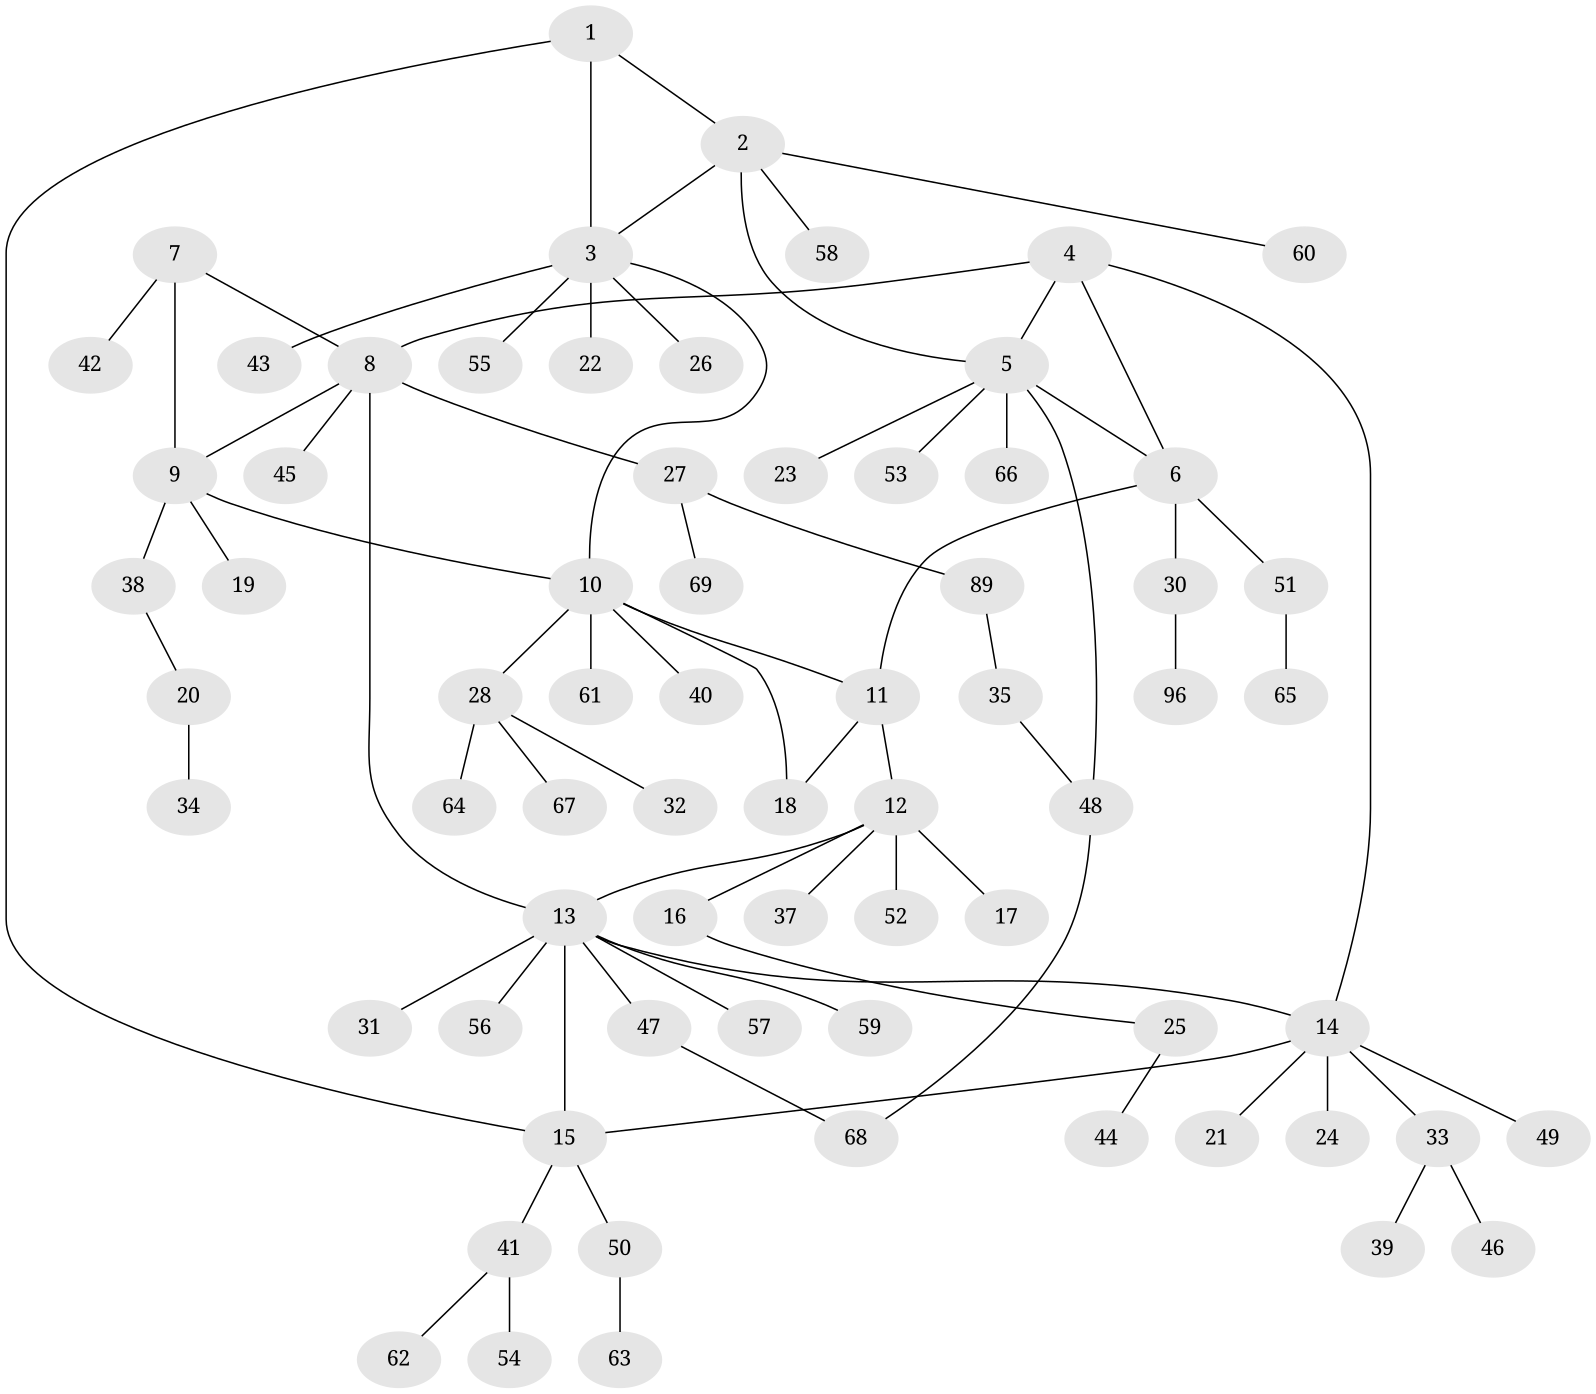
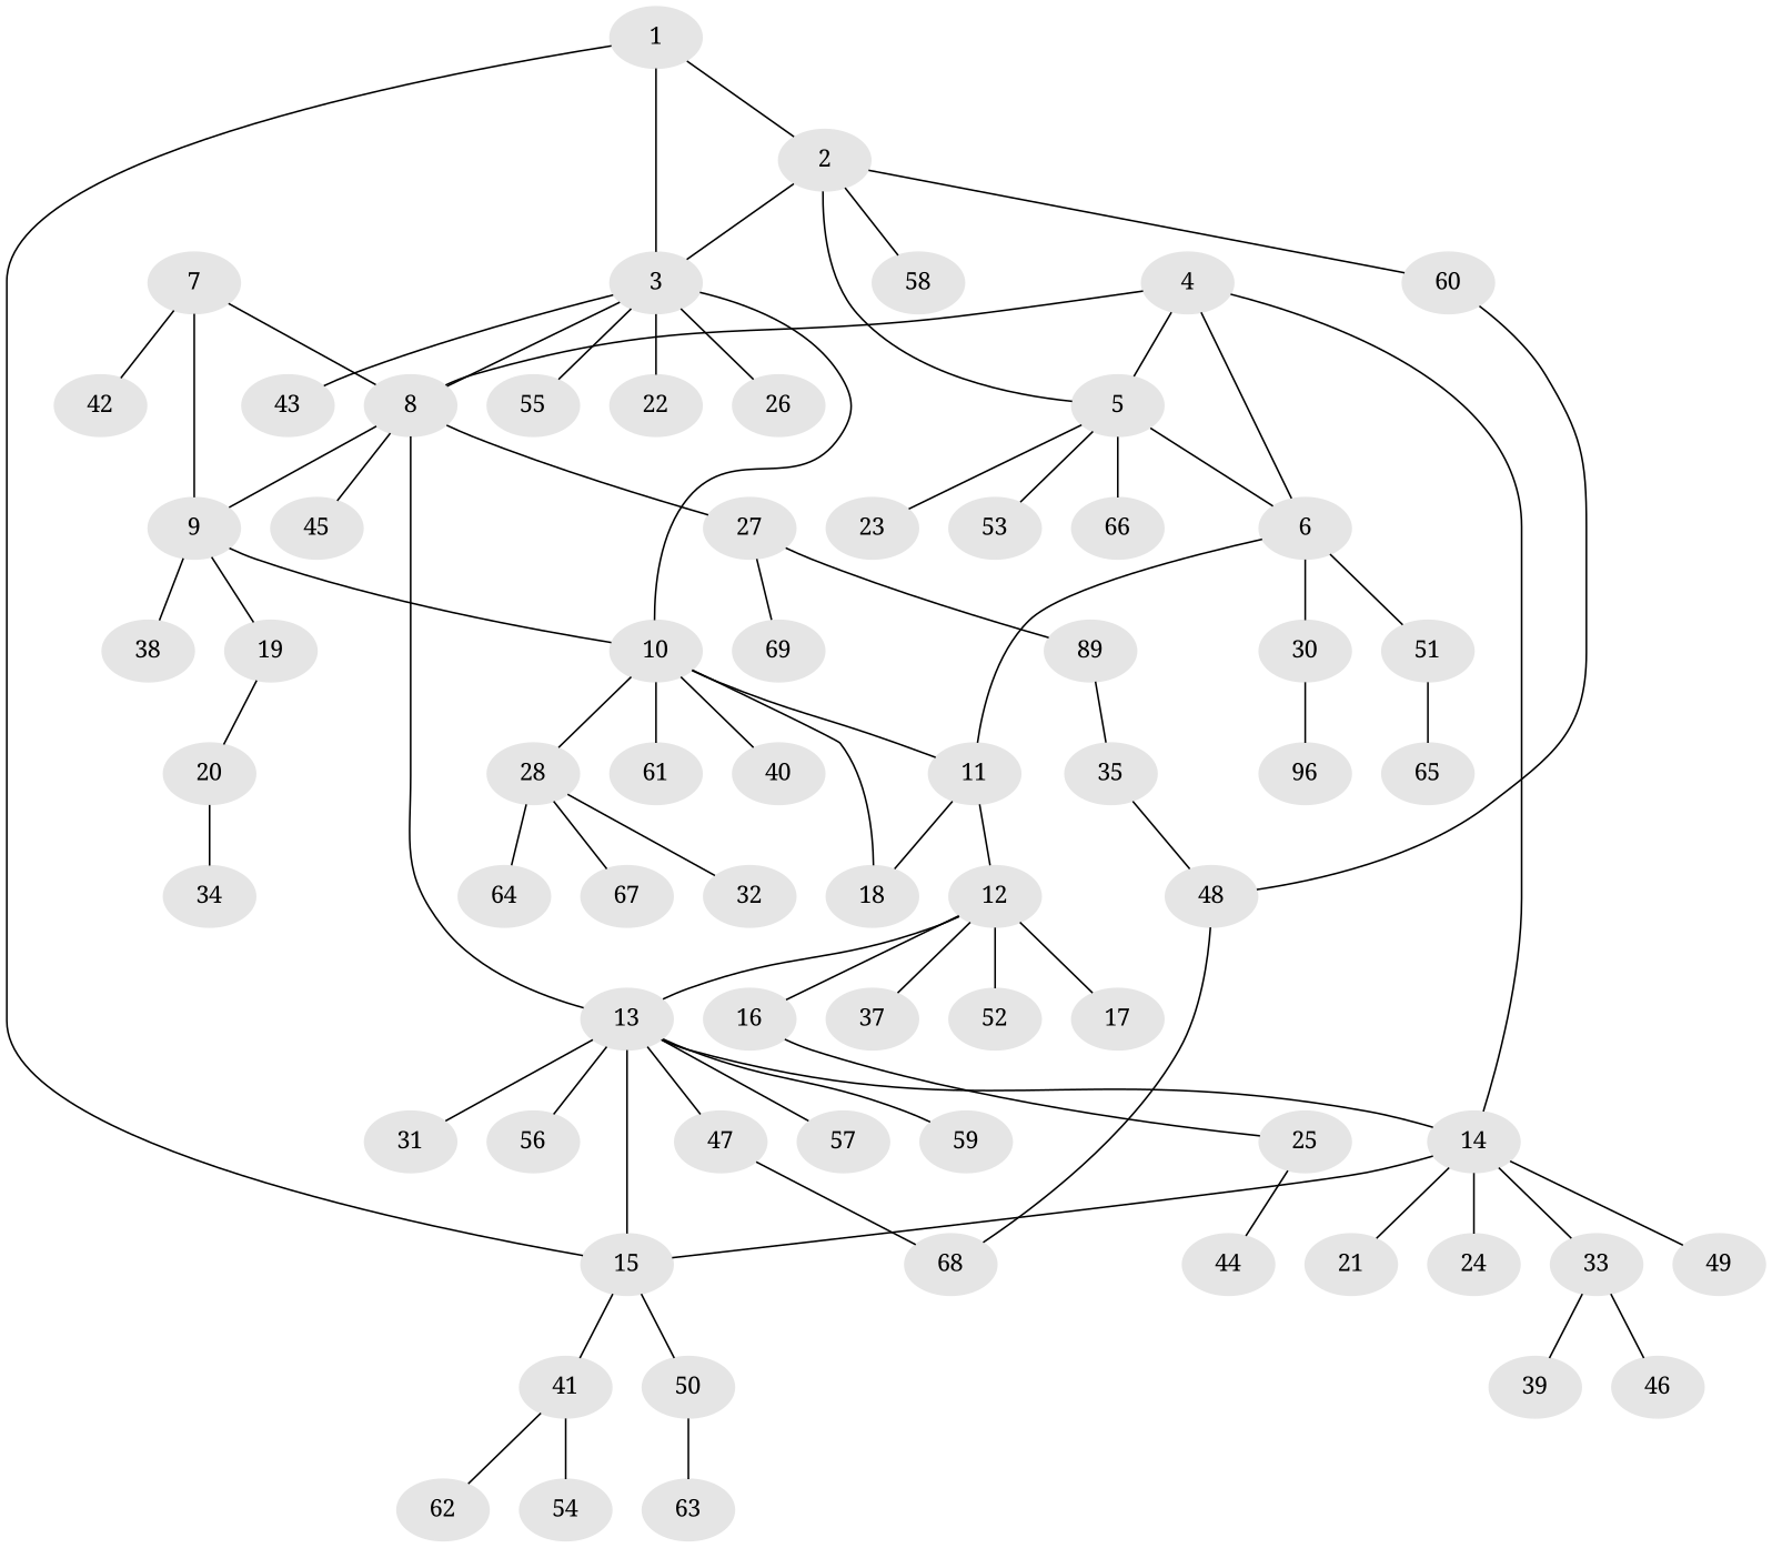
  graph {
    fontname="Noto Serif"
    node [color=gray90 fontname="Noto Serif" style=filled]
    edge [fontname="Noto Serif"]
    1
    2
    3
    15
    5
    58
    60
    8
    10
    22
    26
    43
    55
    41
    50
    6
    23
    48
    53
    66
    9
    13
    27
    45
    11
    28
    40
    61
    18
    4
    14
    30
    51
    21
    24
    33
    49
    68
    12
    n40 [label=96]
    65
    7
    42
    19
    38
    31
    47
    56
    57
    59
    n51 [label=89]
    69
    20
    16
    17
    37
    52
    32
    64
    67
    25
    39
    46
    54
    62
    63
    44
    34
    35
    1 -- 2
    1 -- 3
    1 -- 15
    2 -- 3
    2 -- 5
    2 -- 58
    2 -- 60
+   3 -- 8
    3 -- 10
    3 -- 22
    3 -- 26
    3 -- 43
    3 -- 55
    15 -- 41
    15 -- 50
    5 -- 6
    5 -- 23
-   5 -- 48
+   60 -- 48
    5 -- 53
    5 -- 66
    8 -- 9
    8 -- 13
    8 -- 27
    8 -- 45
    10 -- 11
    10 -- 28
    10 -- 40
    10 -- 61
    10 -- 18
    41 -- 54
    41 -- 62
    50 -- 63
    6 -- 11
    6 -- 30
    6 -- 51
    48 -- 68
    9 -- 10
    9 -- 19
    9 -- 38
    13 -- 15
    13 -- 14
    13 -- 31
    13 -- 47
    13 -- 56
    13 -- 57
    13 -- 59
    27 -- n51
    27 -- 69
    11 -- 18
    11 -- 12
    28 -- 32
    28 -- 64
    28 -- 67
    4 -- 5
    4 -- 8
    4 -- 6
    4 -- 14
    14 -- 15
    14 -- 21
    14 -- 24
    14 -- 33
    14 -- 49
    30 -- n40
    51 -- 65
    33 -- 39
    33 -- 46
    12 -- 13
    12 -- 16
    12 -- 17
    12 -- 37
    12 -- 52
    7 -- 8
    7 -- 9
    7 -- 42
-   38 -- 20
+   19 -- 20
    47 -- 68
    n51 -- 35
    20 -- 34
    16 -- 25
    25 -- 44
    35 -- 48
  }
